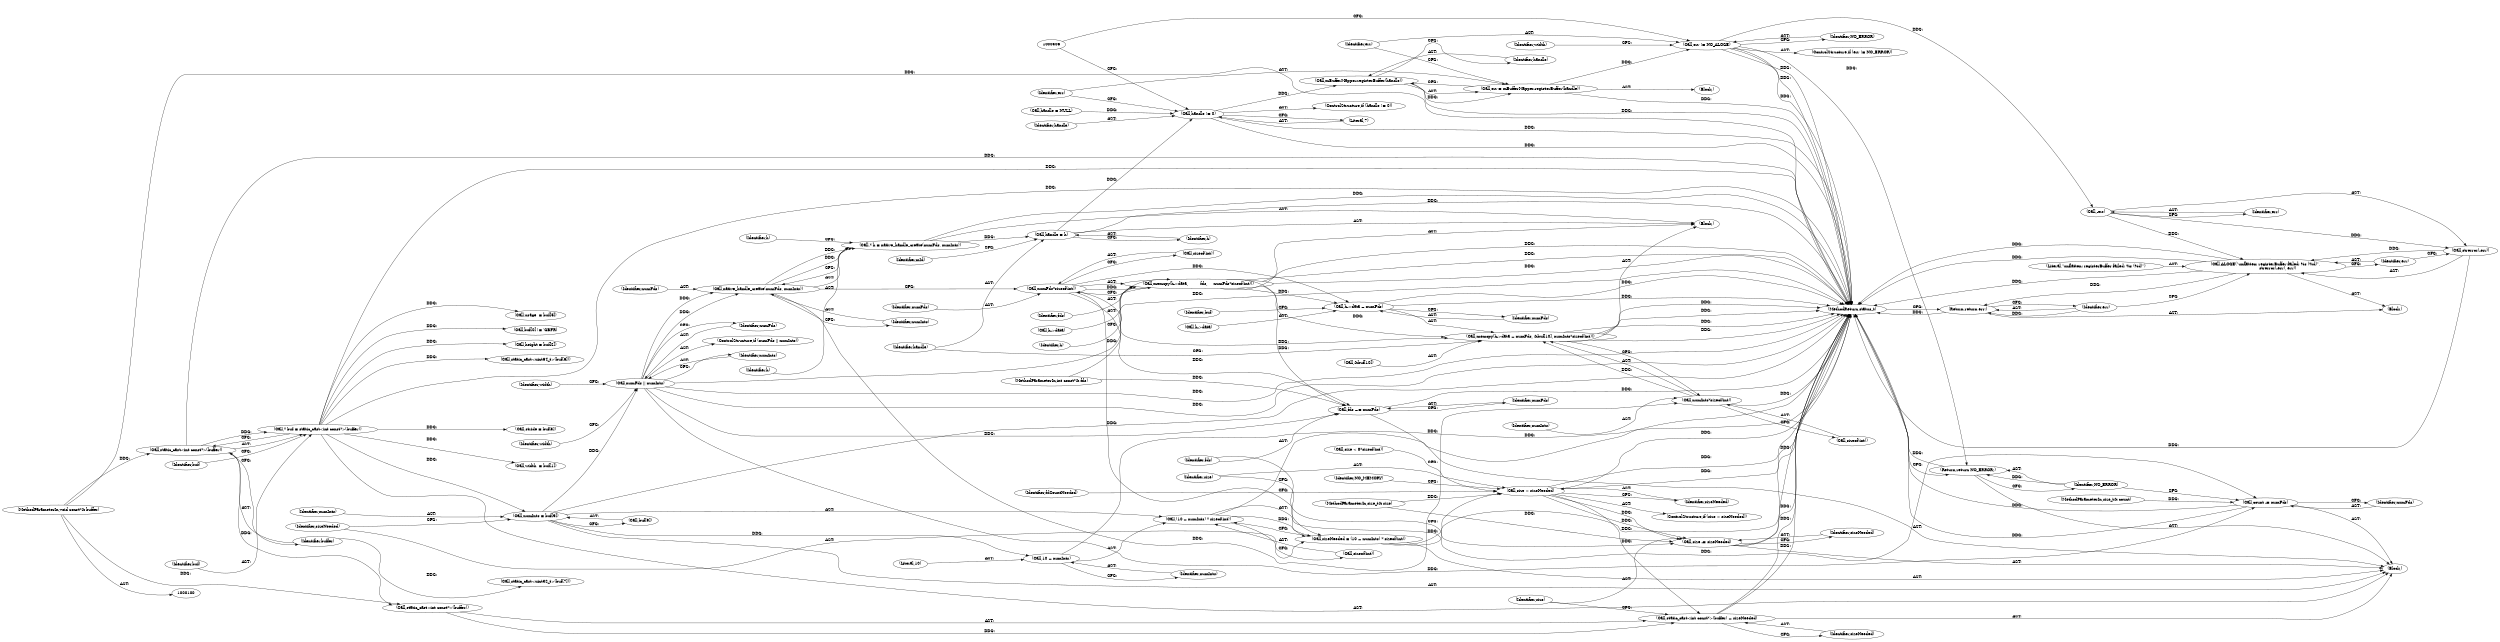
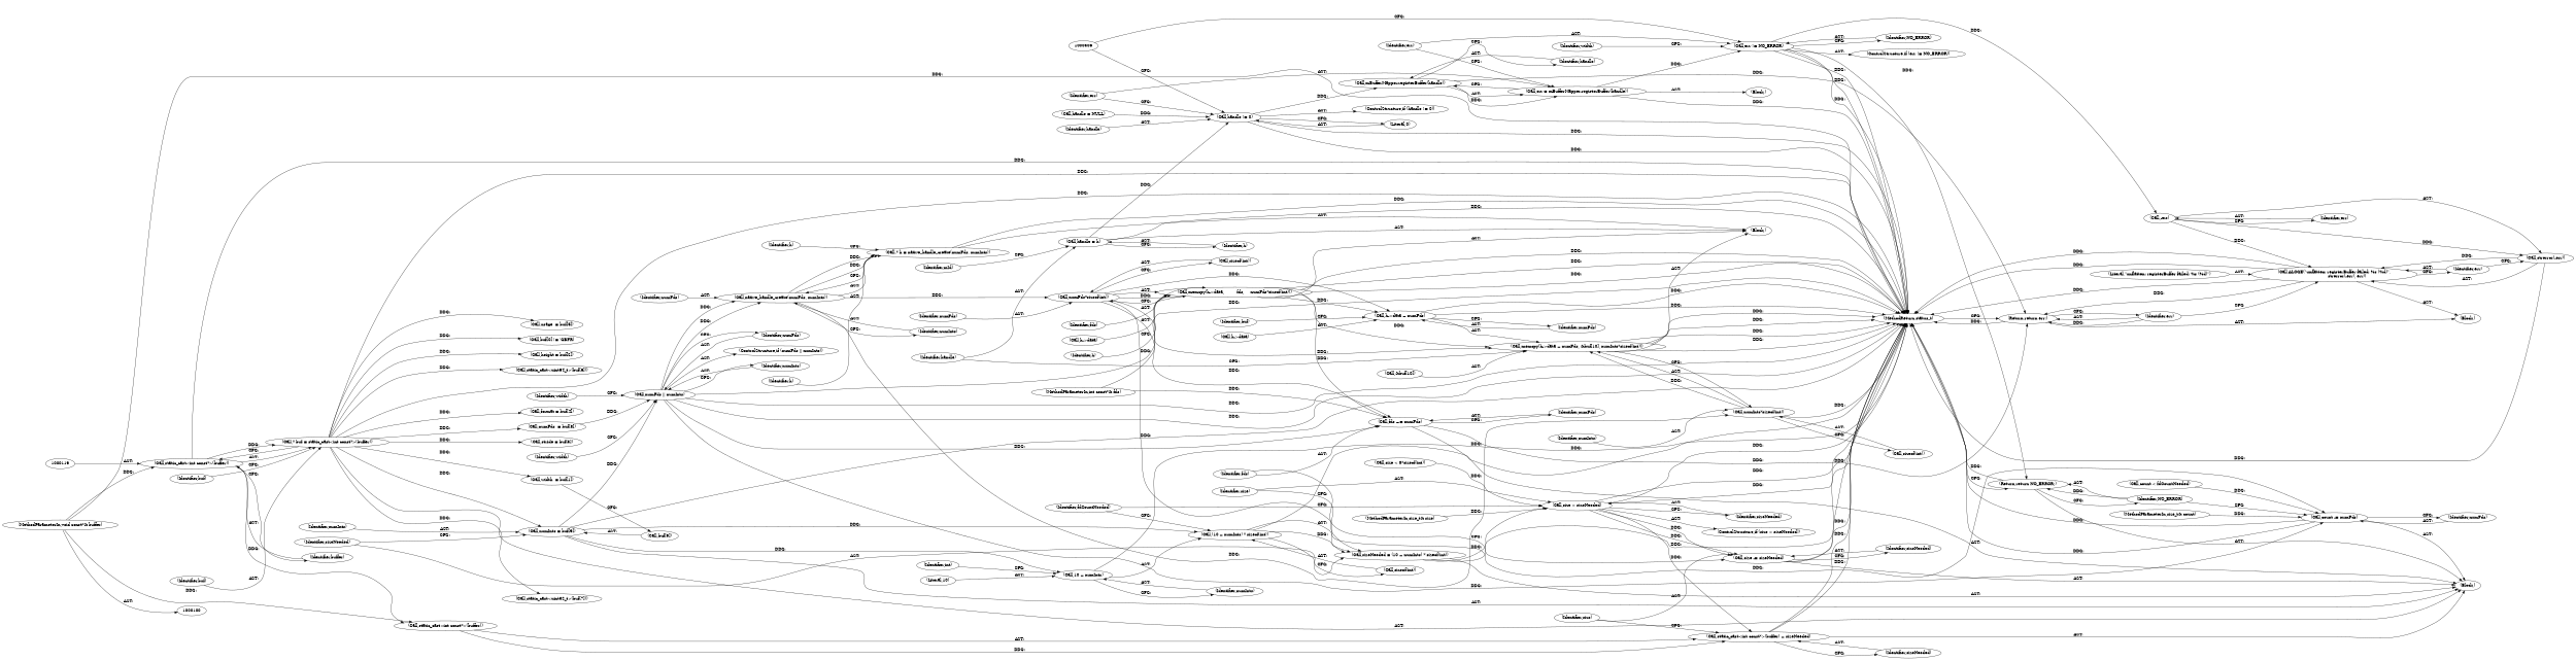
  digraph {
    rankdir=LR
    n1 [label="(Call,numInts = buf[9])"]
    n2 [label="(Call,(10 + numInts) * sizeof(int))"]
    n3 [label="(Call,10 + numInts)"]
    n4 [label="(Call,numFds || numInts)"]
    n5 [label="(Call,buf[9])"]
    n6 [label="(MethodReturn,status_t)"]
    n7 [label="(Block,)"]
    n8 [label="(Call,sizeNeeded = (10 + numInts) * sizeof(int))"]
    n9 [label="(Call,sizeof(int))"]
    n10 [label="(Identifier,numInts)"]
    n11 [label="(Call,native_handle_create(numFds, numInts))"]
    n12 [label="(Call,fds += numFds)"]
    n13 [label="(Call,count -= numFds)"]
    n14 [label="(ControlStructure,if (numFds || numInts))"]
    n15 [label="(Identifier,numInts)"]
    n16 [label="(Identifier,numFds)"]
    n17 [label="(Return,return NO_ERROR;)"]
    n18 [label="(Return,return err;)"]
    n19 [label="(Call,* buf = static_cast<int const*>(buffer))"]
    n20 [label="(Call,static_cast<int const*>(buffer))"]
    n21 [label="(Call,usage  = buf[5])"]
    n22 [label="(Call,buf[0] != 'GBFR)"]
    n23 [label="(Call,height = buf[2])"]
    n24 [label="(Call,static_cast<uint64_t>(buf[6]))"]
    n25 [label="(Call,width  = buf[1])"]
    n26 [label="(Call,static_cast<uint32_t>(buf[7]))"]
+   n27 [label="(Call,format = buf[4])"]
+   n28 [label="(Call,numFds  = buf[8])"]
    n29 [label="(Call,stride = buf[3])"]
    n30 [label="(Call,static_cast<int const*>(buffer))"]
    n31 [label="(Identifier,buffer)"]
    n32 [label="(Call,static_cast<int const*>(buffer) + sizeNeeded)"]
    n33 [label="(MethodParameterIn,void const*& buffer)"]
    1000100
    n35 [label="(Call,size < sizeNeeded)"]
    n36 [label="(Call,size -= sizeNeeded)"]
    n37 [label="(Identifier,sizeNeeded)"]
    n38 [label="(ControlStructure,if (size < sizeNeeded))"]
    n39 [label="(Identifier,sizeNeeded)"]
    n40 [label="(Identifier,sizeNeeded)"]
    n41 [label="(Call,* h = native_handle_create(numFds, numInts))"]
    n42 [label="(Call,numFds*sizeof(int))"]
    n43 [label="(Call,numInts*sizeof(int))"]
    n44 [label="(Identifier,numInts)"]
    n45 [label="(Identifier,numFds)"]
    n46 [label="(Identifier,numFds)"]
    n47 [label="(Call,handle = h)"]
    n48 [label="(Block,)"]
    n49 [label="(Call,memcpy(h->data,          fds,     numFds*sizeof(int)))"]
    n50 [label="(Call,memcpy(h->data + numFds, &buf[10], numInts*sizeof(int)))"]
    n51 [label="(Call,h->data + numFds)"]
    n52 [label="(Call,sizeof(int))"]
    n53 [label="(Call,sizeof(int))"]
    n54 [label="(Call,handle != 0)"]
    n55 [label="(Identifier,h)"]
    n56 [label="(Call,mBufferMapper.registerBuffer(handle))"]
    n57 [label="(ControlStructure,if (handle != 0))"]
-   n58 [label="(Literal,7)"]
+   n58 [label="(Literal,0)"]
    n59 [label="(Call,err = mBufferMapper.registerBuffer(handle))"]
    n60 [label="(Identifier,handle)"]
-   n61 [label="(Call,err != NO_ALOGE)"]
+   n61 [label="(Call,err != NO_ERROR)"]
    n62 [label="(Block,)"]
    n63 [label="(Call,-err)"]
    n64 [label="(Identifier,NO_ERROR)"]
    n65 [label="(ControlStructure,if (err != NO_ERROR))"]
    n66 [label="(Call,strerror(-err))"]
    n67 [label="(Call,ALOGE(\"unflatten: registerBuffer failed: %s (%d)\",\n                    strerror(-err), err))"]
    n68 [label="(Identifier,err)"]
    n69 [label="(Identifier,NO_ERROR)"]
    n70 [label="(Identifier,err)"]
    n71 [label="(Block,)"]
    n72 [label="(Identifier,err)"]
    n73 [label="(Identifier,numFds)"]
    n74 [label="(Identifier,fds)"]
    n75 [label="(Identifier,numFds)"]
    n76 [label="(Call,handle = NULL)"]
    n77 [label="(Identifier,handle)"]
-   n78 [label="(Identifier,NO_MEMORY)"]
    n79 [label="(MethodParameterIn,int const*& fds)"]
    n80 [label="(Identifier,width)"]
    n81 [label="(Identifier,buf)"]
    n82 [label="(Call,h->data)"]
+   n83 [label="(Identifier,int)"]
    n84 [label="(Identifier,width)"]
    n85 [label="(MethodParameterIn,size_t& size)"]
    n86 [label="(Identifier,err)"]
    n87 [label="(Call,&buf[10])"]
    n88 [label="(Identifier,handle)"]
    n89 [label="(Identifier,buf)"]
    n90 [label="(Identifier,size)"]
    n91 [label="(Call,h->data)"]
    n92 [label="(Identifier,mId)"]
    n93 [label="(Identifier,numInts)"]
    n94 [label="(Identifier,h)"]
    n95 [label="(Identifier,fds)"]
    n96 [label="(Identifier,h)"]
    n97 [label="(Identifier,numInts)"]
    n98 [label="(Literal,\"unflatten: registerBuffer failed: %s (%d)\")"]
    n99 [label="(Literal,10)"]
    n100 [label="(Identifier,h)"]
    n101 [label="(Identifier,buf)"]
    n102 [label="(MethodParameterIn,size_t& count)"]
    n103 [label="(Identifier,size)"]
    n104 [label="(Identifier,width)"]
    n105 [label="(Identifier,fdCountNeeded)"]
+   n106 [label="(Call,count < fdCountNeeded)"]
    n107 [label="(Identifier,sizeNeeded)"]
    n108 [label="(Identifier,err)"]
    n109 [label="(Identifier,numFds)"]
    n110 [label="(Call,size < 8*sizeof(int))"]
+   1000119
    1000306
-   n1 -> n2 [label="AST: "]
+   n1 -> n2 [label="DDG: "]
    n1 -> n3 [label="DDG: "]
    n1 -> n4 [label="DDG: "]
-   n1 -> n5 [label="CFG: "]
+   n25 -> n5 [label="CFG: "]
    n1 -> n6 [label="DDG: "]
    n1 -> n7 [label="AST: "]
    n2 -> n6 [label="DDG: "]
    n2 -> n8 [label="AST: "]
    n2 -> n8 [label="DDG: "]
    n2 -> n9 [label="CFG: "]
    n3 -> n2 [label="AST: "]
    n3 -> n6 [label="DDG: "]
    n3 -> n10 [label="CFG: "]
    n4 -> n6 [label="DDG: "]
    n4 -> n6 [label="DDG: "]
    n4 -> n6 [label="DDG: "]
    n4 -> n11 [label="DDG: "]
    n4 -> n11 [label="DDG: "]
    n4 -> n12 [label="DDG: "]
    n4 -> n13 [label="DDG: "]
    n4 -> n14 [label="AST: "]
    n4 -> n15 [label="CFG: "]
    n4 -> n16 [label="CFG: "]
    n5 -> n1 [label="AST: "]
    n6 -> n17 [label="CFG: "]
    n6 -> n18 [label="CFG: "]
-   n8 -> n2 [label="CFG: "]
+   n105 -> n2 [label="CFG: "]
    n8 -> n6 [label="DDG: "]
    n8 -> n7 [label="AST: "]
    n8 -> n35 [label="DDG: "]
    n9 -> n2 [label="AST: "]
    n10 -> n3 [label="AST: "]
    n11 -> n41 [label="AST: "]
    n11 -> n41 [label="DDG: "]
    n11 -> n41 [label="DDG: "]
-   n11 -> n42 [label="CFG: "]
+   n11 -> n42 [label="DDG: "]
    n11 -> n43 [label="DDG: "]
    n11 -> n44 [label="CFG: "]
-   n12 -> n6 [label="DDG: "]
+   n12 -> n18 [label="DDG: "]
    n12 -> n7 [label="AST: "]
    n12 -> n45 [label="CFG: "]
    n13 -> n6 [label="DDG: "]
    n13 -> n6 [label="DDG: "]
    n13 -> n7 [label="AST: "]
    n13 -> n46 [label="CFG: "]
    n15 -> n4 [label="AST: "]
    n16 -> n4 [label="AST: "]
    n17 -> n6 [label="DDG: "]
    n17 -> n7 [label="AST: "]
    n17 -> n69 [label="CFG: "]
    n18 -> n6 [label="DDG: "]
    n18 -> n71 [label="AST: "]
    n18 -> n72 [label="CFG: "]
    n19 -> n1 [label="DDG: "]
    n19 -> n6 [label="DDG: "]
    n19 -> n6 [label="DDG: "]
    n19 -> n7 [label="AST: "]
    n19 -> n20 [label="CFG: "]
    n19 -> n21 [label="DDG: "]
    n19 -> n22 [label="DDG: "]
    n19 -> n23 [label="DDG: "]
    n19 -> n24 [label="DDG: "]
    n19 -> n25 [label="DDG: "]
-   n31 -> n26 [label="DDG: "]
+   n19 -> n26 [label="DDG: "]
+   n19 -> n27 [label="DDG: "]
+   n19 -> n28 [label="DDG: "]
    n19 -> n29 [label="DDG: "]
    n20 -> n6 [label="DDG: "]
    n20 -> n19 [label="AST: "]
    n20 -> n19 [label="DDG: "]
    n20 -> n30 [label="DDG: "]
    n20 -> n31 [label="CFG: "]
+   n28 -> n4 [label="DDG: "]
    n30 -> n32 [label="AST: "]
    n30 -> n32 [label="DDG: "]
    n31 -> n20 [label="AST: "]
    n32 -> n6 [label="DDG: "]
    n32 -> n6 [label="DDG: "]
    n32 -> n7 [label="AST: "]
    n32 -> n39 [label="CFG: "]
    n33 -> n6 [label="DDG: "]
    n33 -> n20 [label="DDG: "]
    n33 -> n30 [label="DDG: "]
    n33 -> 1000100 [label="AST: "]
    n35 -> n6 [label="DDG: "]
    n35 -> n6 [label="DDG: "]
    n35 -> n6 [label="DDG: "]
    n35 -> n32 [label="DDG: "]
    n35 -> n36 [label="DDG: "]
    n35 -> n36 [label="DDG: "]
    n35 -> n37 [label="CFG: "]
    n35 -> n38 [label="AST: "]
    n36 -> n6 [label="DDG: "]
    n36 -> n6 [label="DDG: "]
    n36 -> n7 [label="AST: "]
    n36 -> n40 [label="CFG: "]
    n37 -> n35 [label="AST: "]
    n39 -> n32 [label="AST: "]
    n40 -> n36 [label="AST: "]
    n41 -> n6 [label="DDG: "]
    n41 -> n11 [label="CFG: "]
-   n41 -> n47 [label="DDG: "]
    n41 -> n48 [label="AST: "]
    n42 -> n12 [label="DDG: "]
    n42 -> n13 [label="DDG: "]
    n42 -> n49 [label="AST: "]
    n42 -> n49 [label="DDG: "]
    n42 -> n50 [label="DDG: "]
    n42 -> n51 [label="DDG: "]
    n42 -> n52 [label="CFG: "]
    n43 -> n6 [label="DDG: "]
    n43 -> n50 [label="AST: "]
    n43 -> n50 [label="DDG: "]
    n43 -> n53 [label="CFG: "]
    n44 -> n11 [label="AST: "]
    n45 -> n12 [label="AST: "]
    n46 -> n13 [label="AST: "]
    n47 -> n6 [label="DDG: "]
    n47 -> n48 [label="AST: "]
    n47 -> n54 [label="DDG: "]
    n47 -> n55 [label="CFG: "]
    n49 -> n6 [label="DDG: "]
    n49 -> n6 [label="DDG: "]
    n49 -> n6 [label="DDG: "]
    n49 -> n12 [label="DDG: "]
    n49 -> n42 [label="CFG: "]
    n49 -> n48 [label="AST: "]
    n49 -> n50 [label="DDG: "]
    n49 -> n51 [label="DDG: "]
    n50 -> n6 [label="DDG: "]
    n50 -> n6 [label="DDG: "]
    n50 -> n6 [label="DDG: "]
    n50 -> n6 [label="DDG: "]
    n50 -> n43 [label="CFG: "]
    n50 -> n48 [label="AST: "]
    n51 -> n6 [label="DDG: "]
    n51 -> n6 [label="DDG: "]
    n51 -> n50 [label="AST: "]
    n51 -> n73 [label="CFG: "]
    n52 -> n42 [label="AST: "]
    n53 -> n43 [label="AST: "]
    n54 -> n6 [label="DDG: "]
    n54 -> n6 [label="DDG: "]
    n54 -> n56 [label="DDG: "]
    n54 -> n57 [label="AST: "]
    n54 -> n58 [label="CFG: "]
    n55 -> n47 [label="AST: "]
-   n56 -> n6 [label="DDG: "]
+   n56 -> n18 [label="DDG: "]
    n56 -> n59 [label="AST: "]
    n56 -> n59 [label="DDG: "]
    n56 -> n60 [label="CFG: "]
    n58 -> n54 [label="AST: "]
    n59 -> n6 [label="DDG: "]
    n59 -> n56 [label="CFG: "]
    n59 -> n61 [label="DDG: "]
    n59 -> n62 [label="AST: "]
    n60 -> n56 [label="AST: "]
    n61 -> n6 [label="DDG: "]
    n61 -> n6 [label="DDG: "]
    n61 -> n6 [label="DDG: "]
    n61 -> n17 [label="DDG: "]
    n61 -> n63 [label="DDG: "]
    n61 -> n64 [label="CFG: "]
    n61 -> n65 [label="AST: "]
    n63 -> n66 [label="AST: "]
    n63 -> n66 [label="DDG: "]
    n63 -> n67 [label="DDG: "]
    n63 -> n68 [label="CFG: "]
    n64 -> n61 [label="AST: "]
    n66 -> n6 [label="DDG: "]
    n66 -> n67 [label="AST: "]
    n66 -> n67 [label="DDG: "]
    n67 -> n6 [label="DDG: "]
    n67 -> n6 [label="DDG: "]
    n67 -> n6 [label="DDG: "]
    n67 -> n18 [label="DDG: "]
    n67 -> n70 [label="CFG: "]
    n67 -> n71 [label="AST: "]
    n68 -> n63 [label="AST: "]
    n69 -> n13 [label="CFG: "]
    n69 -> n17 [label="AST: "]
    n69 -> n17 [label="DDG: "]
    n70 -> n66 [label="CFG: "]
    n70 -> n67 [label="AST: "]
    n72 -> n18 [label="AST: "]
    n72 -> n18 [label="DDG: "]
    n72 -> n67 [label="CFG: "]
    n73 -> n51 [label="AST: "]
    n74 -> n12 [label="AST: "]
    n74 -> n36 [label="CFG: "]
    n75 -> n11 [label="AST: "]
    n76 -> n54 [label="DDG: "]
    n77 -> n54 [label="AST: "]
-   n78 -> n35 [label="CFG: "]
    n79 -> n12 [label="DDG: "]
    n79 -> n49 [label="DDG: "]
    n80 -> n4 [label="CFG: "]
    n81 -> n51 [label="CFG: "]
    n82 -> n49 [label="AST: "]
+   n83 -> n3 [label="CFG: "]
    n84 -> n4 [label="CFG: "]
    n85 -> n35 [label="DDG: "]
-   n85 -> n36 [label="DDG: "]
    n86 -> n59 [label="CFG: "]
    n86 -> n61 [label="AST: "]
    n87 -> n50 [label="AST: "]
    n88 -> n47 [label="AST: "]
    n88 -> n50 [label="CFG: "]
    n89 -> n19 [label="CFG: "]
    n90 -> n32 [label="CFG: "]
    n90 -> n36 [label="AST: "]
    n91 -> n51 [label="AST: "]
    n92 -> n47 [label="CFG: "]
    n93 -> n43 [label="AST: "]
    n94 -> n49 [label="CFG: "]
    n95 -> n49 [label="AST: "]
    n96 -> n41 [label="AST: "]
    n97 -> n1 [label="AST: "]
    n98 -> n67 [label="AST: "]
    n99 -> n3 [label="AST: "]
    n100 -> n41 [label="CFG: "]
    n101 -> n19 [label="AST: "]
    n102 -> n13 [label="DDG: "]
    n103 -> n8 [label="CFG: "]
    n103 -> n35 [label="AST: "]
    n104 -> n61 [label="CFG: "]
    n105 -> n35 [label="CFG: "]
+   n106 -> n13 [label="DDG: "]
    n107 -> n1 [label="CFG: "]
    n107 -> n8 [label="AST: "]
    n108 -> n54 [label="CFG: "]
    n108 -> n59 [label="AST: "]
    n109 -> n42 [label="AST: "]
-   n110 -> n35 [label="CFG: "]
+   n110 -> n35 [label="DDG: "]
+   1000119 -> n20 [label="AST: "]
    1000306 -> n54 [label="CFG: "]
    1000306 -> n61 [label="CFG: "]
  }
